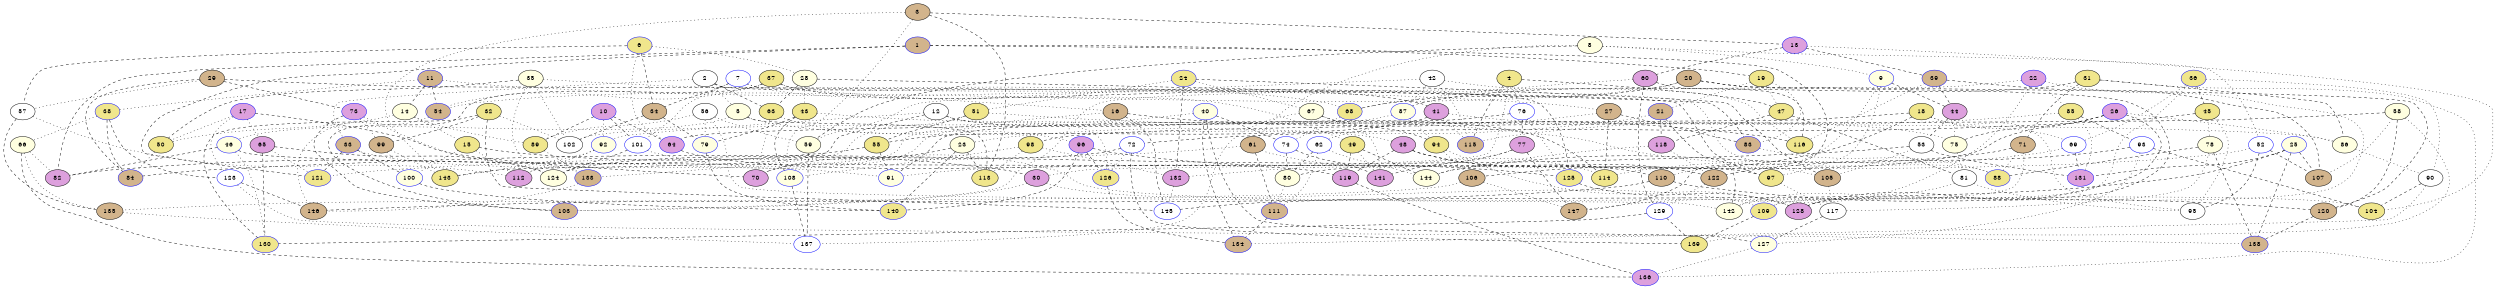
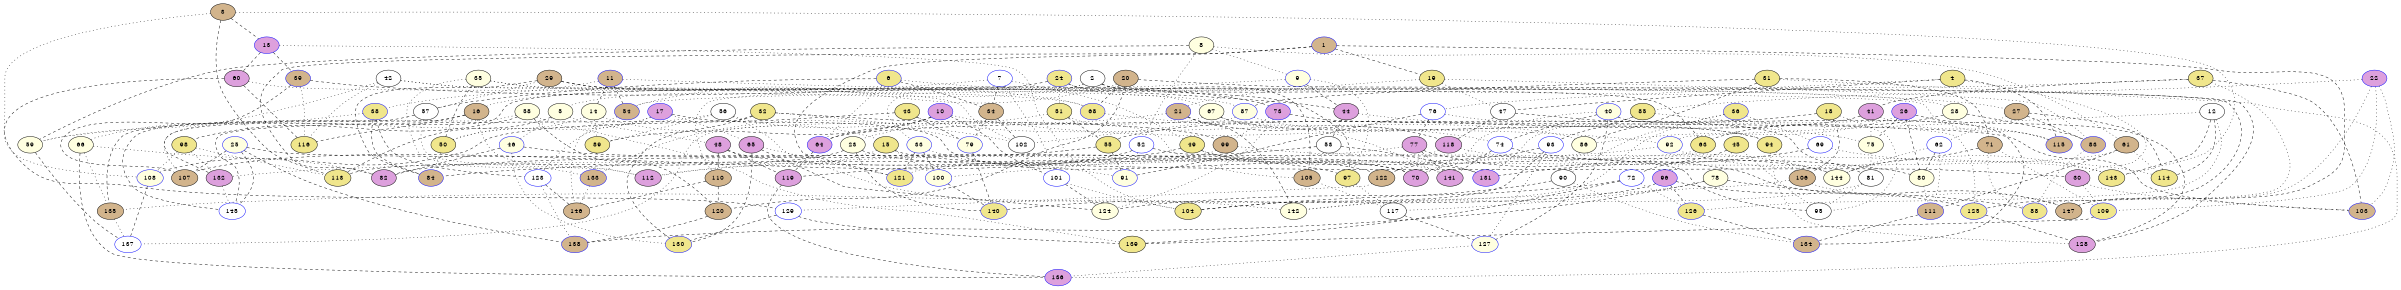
  graph {
    node [color=black fillcolor=khaki style=filled]
    edge [style=dotted]
    1 [color=blue fillcolor=tan]
    19
    82 [fillcolor=plum]
    121 [color=blue]
    147 [fillcolor=tan]
-   47
+   47 [fillcolor=white]
    21 [color=blue fillcolor=tan]
    83 [color=blue fillcolor=tan]
    2 [fillcolor=white]
    5 [fillcolor=lightyellow]
-   33 [color=blue fillcolor=tan]
+   33 [color=blue fillcolor=lightyellow]
    63
    125 [color=blue]
    113
    46 [color=blue fillcolor=lightyellow]
    48 [fillcolor=plum]
    100 [color=blue fillcolor=lightyellow]
    91 [color=blue fillcolor=lightyellow]
    70 [fillcolor=plum]
    96 [color=blue fillcolor=plum]
    128 [fillcolor=plum]
    3 [fillcolor=tan]
    13 [color=blue fillcolor=plum]
    108 [color=blue fillcolor=lightyellow]
    143
    39 [color=blue fillcolor=tan]
    60 [fillcolor=plum]
    104
    137 [color=blue fillcolor=white]
    30 [fillcolor=plum]
    4
    76 [color=blue fillcolor=white]
    115 [color=blue fillcolor=tan]
    103 [color=blue fillcolor=tan]
    109 [color=blue]
    118 [fillcolor=plum]
    81 [fillcolor=white]
    77 [fillcolor=plum]
    97
    130 [color=blue]
    110 [fillcolor=tan]
    119 [fillcolor=plum]
    122 [fillcolor=tan]
    6 [color=blue]
    28 [fillcolor=lightyellow]
    34 [fillcolor=tan]
    57 [fillcolor=white]
    64 [color=blue fillcolor=plum]
    43
    102 [fillcolor=white]
    79 [color=blue fillcolor=lightyellow]
    112 [fillcolor=plum]
    135 [fillcolor=tan]
    7 [color=blue fillcolor=white]
    16 [fillcolor=tan]
    49
    101 [color=blue fillcolor=white]
    116
    145 [color=blue fillcolor=white]
    141 [fillcolor=plum]
    144 [fillcolor=lightyellow]
    124 [fillcolor=lightyellow]
    8 [fillcolor=lightyellow]
    9 [color=blue fillcolor=lightyellow]
    52 [color=blue fillcolor=white]
    59 [fillcolor=lightyellow]
    61 [fillcolor=tan]
    44 [fillcolor=plum]
    95 [fillcolor=white]
    107 [fillcolor=tan]
    114
    111 [color=blue fillcolor=tan]
    75 [fillcolor=lightyellow]
    53 [fillcolor=white]
    117 [fillcolor=white]
    120 [fillcolor=tan]
    146 [fillcolor=tan]
    10 [color=blue fillcolor=plum]
    89
    92 [color=blue fillcolor=lightyellow]
    133 [color=blue fillcolor=tan]
    11 [color=blue fillcolor=tan]
    14 [fillcolor=lightyellow]
    27 [fillcolor=tan]
    38 [color=blue]
    54 [color=blue fillcolor=tan]
    15
    50
    62 [color=blue fillcolor=white]
    123 [color=blue fillcolor=white]
    84 [color=blue fillcolor=tan]
    66 [fillcolor=lightyellow]
    12 [fillcolor=white]
    126 [color=blue]
    134 [color=blue fillcolor=tan]
    68 [color=blue]
    129 [color=blue fillcolor=white]
    140 [color=blue]
    17 [color=blue fillcolor=plum]
    65 [fillcolor=plum]
    138 [color=blue fillcolor=tan]
    18
    69 [color=blue fillcolor=white]
    106 [fillcolor=tan]
    131 [color=blue fillcolor=plum]
    23 [fillcolor=lightyellow]
    142 [fillcolor=lightyellow]
    88 [color=blue]
    20 [fillcolor=tan]
    74 [color=blue fillcolor=white]
    22 [color=blue fillcolor=plum]
    85
    93 [color=blue fillcolor=white]
    139
    24 [color=blue]
    51
    67 [fillcolor=lightyellow]
    105 [fillcolor=tan]
    132 [fillcolor=plum]
    55
    94
    25 [color=blue fillcolor=lightyellow]
    26 [color=blue fillcolor=plum]
    80 [fillcolor=lightyellow]
    86 [fillcolor=lightyellow]
    90 [fillcolor=white]
    29 [fillcolor=tan]
    73 [color=blue fillcolor=plum]
    99 [fillcolor=tan]
    31
    71 [fillcolor=tan]
    87 [color=blue fillcolor=lightyellow]
    136 [color=blue fillcolor=plum]
    32
    35 [fillcolor=lightyellow]
    36 [color=blue]
    45
    72 [color=blue fillcolor=white]
    78 [fillcolor=lightyellow]
    37
    41 [fillcolor=plum]
    40 [color=blue fillcolor=lightyellow]
    127 [color=blue fillcolor=lightyellow]
    42 [fillcolor=white]
    56 [fillcolor=white]
    58 [fillcolor=lightyellow]
    98
    1 -- 19 [style=dashed]
    1 -- 82 [style=dashed]
    1 -- 121 [style=dashed]
    1 -- 147 [style=dashed]
    19 -- 47
    19 -- 21
    19 -- 83
    47 -- 118 [style=dashed]
    47 -- 81 [style=dashed]
    21 -- 118 [style=dashed]
    21 -- 23
    21 -- 142 [style=dashed]
    83 -- 88
    2 -- 5
    2 -- 33
    2 -- 63 [style=dashed]
    2 -- 125 [style=dashed]
    5 -- 113 [style=dashed]
    5 -- 46
    5 -- 48
    33 -- 121 [style=dashed]
    33 -- 100 [style=dashed]
    33 -- 91
    63 -- 70
    63 -- 96
    125 -- 128 [style=dashed]
    46 -- 82 [style=dashed]
    46 -- 97 [style=dashed]
    46 -- 130
    48 -- 110 [style=dashed]
    48 -- 119 [style=dashed]
    48 -- 122 [style=dashed]
    100 -- 140 [style=dashed]
    96 -- 125 [style=dashed]
    96 -- 126 [style=dashed]
    96 -- 140 [style=dashed]
    3 -- 113 [style=dashed]
    3 -- 13 [style=dashed]
    3 -- 108
    3 -- 143
    13 -- 39 [style=dashed]
    13 -- 60 [style=dashed]
    13 -- 104
    108 -- 137 [style=dashed]
    39 -- 116
    39 -- 44 [style=dashed]
    39 -- 107 [style=dashed]
    60 -- 116 [style=dashed]
    60 -- 68
    60 -- 129 [style=dashed]
    30 -- 103
    30 -- 109
    4 -- 47 [style=dashed]
    4 -- 30
    4 -- 76
    4 -- 115 [style=dashed]
    76 -- 125
    76 -- 91 [style=dashed]
    76 -- 77 [style=dashed]
    109 -- 139 [style=dashed]
    118 -- 122
    118 -- 144
    81 -- 95
    81 -- 142
    77 -- 147 [style=dashed]
    77 -- 141 [style=dashed]
    77 -- 132
    97 -- 117
    110 -- 120 [style=dashed]
    110 -- 146 [style=dashed]
    119 -- 136 [style=dashed]
    122 -- 129
    6 -- 28
    6 -- 34 [style=dashed]
    6 -- 57 [style=dashed]
    6 -- 64
    28 -- 83 [style=dashed]
    28 -- 63 [style=dashed]
-   28 -- 43
    34 -- 102 [style=dashed]
    34 -- 79 [style=dashed]
    57 -- 112
    57 -- 135 [style=dashed]
    64 -- 119 [style=dashed]
    43 -- 108 [style=dashed]
    43 -- 79 [style=dashed]
    43 -- 86
    79 -- 140 [style=dashed]
    135 -- 137
    7 -- 34 [style=dashed]
    7 -- 16
    7 -- 49
    7 -- 101
    16 -- 112
    16 -- 116 [style=dashed]
    16 -- 145 [style=dashed]
    49 -- 119 [style=dashed]
    49 -- 141
    49 -- 144 [style=dashed]
    101 -- 104
    101 -- 124 [style=dashed]
    8 -- 9
    8 -- 52
    8 -- 59 [style=dashed]
    8 -- 61
    9 -- 97
    9 -- 110
    9 -- 44 [style=dashed]
    52 -- 91
    52 -- 95 [style=dashed]
    52 -- 107 [style=dashed]
    59 -- 137 [style=dashed]
    61 -- 121
    61 -- 114
    61 -- 111 [style=dashed]
    44 -- 75
    44 -- 53 [style=dashed]
    111 -- 134 [style=dashed]
    75 -- 81
    53 -- 84 [style=dashed]
    53 -- 131 [style=dashed]
    53 -- 105
    117 -- 127 [style=dashed]
    120 -- 138 [style=dashed]
    10 -- 64 [style=dashed]
    10 -- 101 [style=dashed]
    10 -- 89 [style=dashed]
    10 -- 92
    89 -- 133
    92 -- 143
    92 -- 112
    133 -- 146
    11 -- 14 [style=dashed]
    11 -- 27
    11 -- 38
    11 -- 54 [style=dashed]
    14 -- 89
    14 -- 15
    14 -- 50
    27 -- 83 [style=dashed]
    27 -- 114 [style=dashed]
    27 -- 62
    38 -- 123 [style=dashed]
    38 -- 84 [style=dashed]
    38 -- 66
    54 -- 146
    15 -- 100
    15 -- 30 [style=dashed]
    15 -- 112
    50 -- 84
    62 -- 144
    62 -- 111
    62 -- 80 [style=dashed]
    123 -- 146 [style=dashed]
    123 -- 138
    66 -- 82
    66 -- 135
    66 -- 136 [style=dashed]
    12 -- 143 [style=dashed]
    12 -- 114 [style=dashed]
    12 -- 92
    12 -- 126
    126 -- 134 [style=dashed]
    68 -- 74
    129 -- 130 [style=dashed]
    129 -- 139 [style=dashed]
    17 -- 70 [style=dashed]
    17 -- 50
    17 -- 123
    17 -- 65
    65 -- 121
    65 -- 130 [style=dashed]
    65 -- 124 [style=dashed]
    18 -- 64 [style=dashed]
    18 -- 95
    18 -- 69
    18 -- 106 [style=dashed]
    69 -- 114
    69 -- 131 [style=dashed]
    106 -- 147
    106 -- 135
    23 -- 113 [style=dashed]
    23 -- 70 [style=dashed]
    23 -- 140 [style=dashed]
    20 -- 128 [style=dashed]
    20 -- 120 [style=dashed]
    20 -- 54
    20 -- 68 [style=dashed]
    74 -- 141 [style=dashed]
    74 -- 80 [style=dashed]
    22 -- 147
    22 -- 103
    22 -- 109
    22 -- 85
    85 -- 115
    85 -- 131
    85 -- 93 [style=dashed]
    93 -- 104 [style=dashed]
    93 -- 122 [style=dashed]
    93 -- 127
    24 -- 51
    24 -- 67
    24 -- 105 [style=dashed]
    24 -- 132 [style=dashed]
    51 -- 133
    51 -- 105
    51 -- 55 [style=dashed]
    67 -- 137
    67 -- 141
    67 -- 94 [style=dashed]
    105 -- 117
    132 -- 145
    55 -- 82 [style=dashed]
    55 -- 91 [style=dashed]
    94 -- 128
    94 -- 106
    25 -- 145 [style=dashed]
    25 -- 107 [style=dashed]
    25 -- 138 [style=dashed]
    25 -- 131 [style=dashed]
    26 -- 128 [style=dashed]
    26 -- 75 [style=dashed]
    26 -- 80 [style=dashed]
    26 -- 86
    80 -- 111
    86 -- 90
    90 -- 104 [style=dashed]
    90 -- 134
    29 -- 97 [style=dashed]
    29 -- 57
    29 -- 84 [style=dashed]
    29 -- 73 [style=dashed]
    73 -- 103 [style=dashed]
    73 -- 124
    73 -- 99
    99 -- 100
    99 -- 143
    31 -- 86 [style=dashed]
    31 -- 71 [style=dashed]
    31 -- 87 [style=dashed]
    31 -- 136
    71 -- 109
    71 -- 144 [style=dashed]
    71 -- 88
    87 -- 102
    87 -- 94
    32 -- 130 [style=dashed]
    32 -- 102
    32 -- 145 [style=dashed]
    32 -- 99 [style=dashed]
    35 -- 102
    35 -- 133
    35 -- 50 [style=dashed]
    35 -- 68
    36 -- 69
    36 -- 142
    36 -- 90
    36 -- 45 [style=dashed]
    45 -- 95
    45 -- 72 [style=dashed]
    45 -- 78
    72 -- 124 [style=dashed]
    72 -- 126
    72 -- 139 [style=dashed]
    78 -- 117
    78 -- 138 [style=dashed]
    78 -- 88 [style=dashed]
    37 -- 103 [style=dashed]
    37 -- 54
    37 -- 88
    37 -- 41 [style=dashed]
    41 -- 115
    41 -- 75
    41 -- 55 [style=dashed]
    40 -- 70
    40 -- 134 [style=dashed]
    40 -- 74 [style=dashed]
    40 -- 127 [style=dashed]
    127 -- 136
    42 -- 115
    42 -- 116
    42 -- 59
    42 -- 87
    56 -- 79
    56 -- 59
    56 -- 89
    56 -- 142
    58 -- 107
    58 -- 120 [style=dashed]
    58 -- 139
    58 -- 98 [style=dashed]
    98 -- 113
    98 -- 108
    98 -- 132
  }
